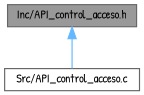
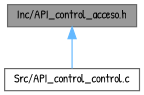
  digraph {
    fontname="Patrick Hand"
    node [fontname="Patrick Hand" fontsize=10 shape=box style=filled]
    n1 [color=gray40 fillcolor=grey60 fontcolor=black height=0.2 label="Inc/API_control_acceso.h" width=0.4]
-   n2 [color=grey40 fillcolor=white height=0.2 label="Src/API_control_acceso.c" width=0.4]
+   n2 [color=grey40 fillcolor=white height=0.2 label="Src/API_control_control.c" width=0.4]
    n1 -> n2 [color=steelblue1 dir=back fontname="Patrick Hand" fontsize=10 labelfontname=Helvetica labelfontsize=10 style=solid]
  }
